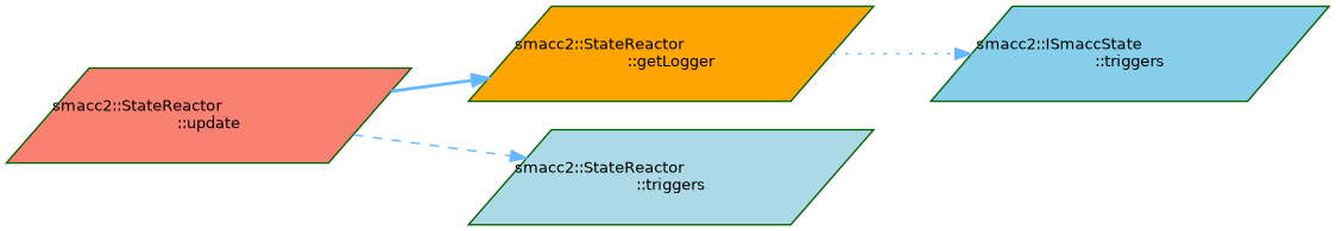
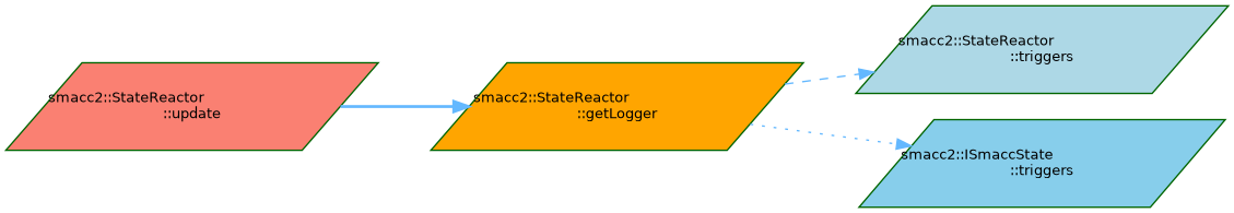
  digraph {
    rankdir=LR
    node [color=darkgreen fontname=Helvetica fontsize=10 shape=parallelogram style=filled]
    edge [color=steelblue1 fontname=Helvetica fontsize=10 labelfontname=Helvetica labelfontsize=10]
    n1 [fillcolor=salmon fontcolor=black height=0.2 label="smacc2::StateReactor\l::update" width=0.4]
    n2 [fillcolor=orange height=0.2 label="smacc2::StateReactor\l::getLogger" width=0.4]
    n3 [fillcolor=lightblue height=0.2 label="smacc2::StateReactor\l::triggers" width=0.4]
    n4 [fillcolor=skyblue height=0.2 label="smacc2::ISmaccState\l::triggers" width=0.4]
    n1 -> n2 [style=bold]
-   n1 -> n3 [style=dashed]
+   n2 -> n3 [style=dashed]
    n2 -> n4 [style=dotted]
  }
